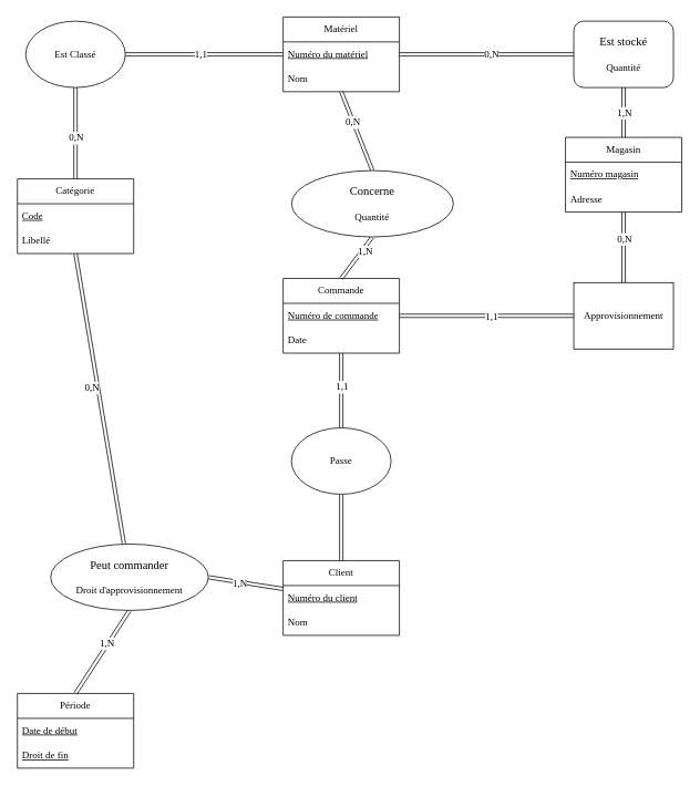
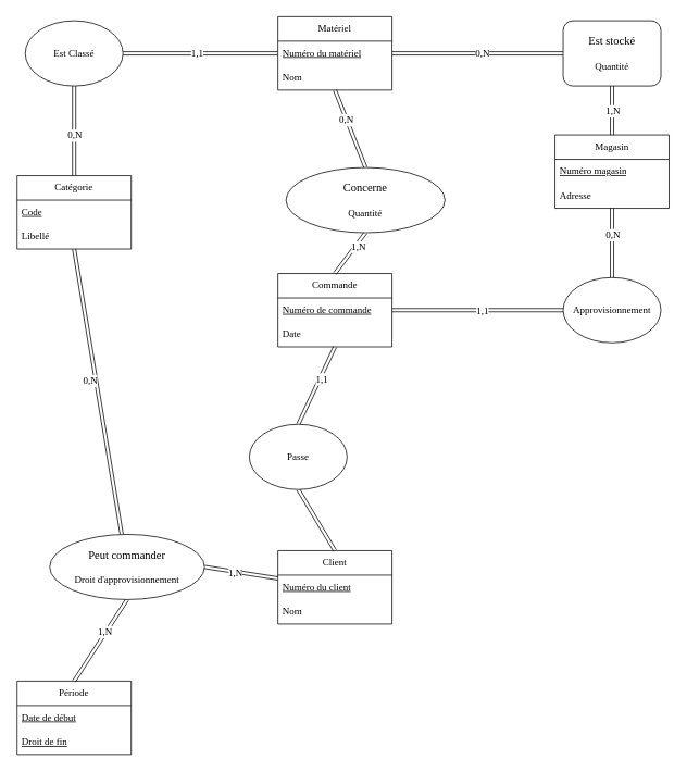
  <mxCell id="0" />
  <mxCell id="1" parent="0" />
  <mxCell id="2" style="edgeStyle=none;shape=link;html=1;exitX=0.5;exitY=1;exitDx=0;exitDy=0;entryX=0.5;entryY=0;entryDx=0;entryDy=0;fontSize=12;fontFamily=FiraCode Nerd Font Propo;" parent="1" source="4" target="42" edge="1"><mxGeometry relative="1" as="geometry" /></mxCell>
  <mxCell id="3" value="1,1" style="edgeLabel;html=1;align=center;verticalAlign=middle;resizable=0;points=[];fontSize=12;fontFamily=FiraCode Nerd Font Propo;" parent="2" vertex="1" connectable="0"><mxGeometry x="-0.252" y="-3" relative="1" as="geometry"><mxPoint x="3" y="6" as="offset" /></mxGeometry></mxCell>
  <mxCell id="4" value="Commande" style="swimlane;fontStyle=0;childLayout=stackLayout;horizontal=1;startSize=30;horizontalStack=0;resizeParent=1;resizeParentMax=0;resizeLast=0;collapsible=1;marginBottom=0;whiteSpace=wrap;html=1;fontFamily=FiraCode Nerd Font Propo;" parent="1" vertex="1"><mxGeometry x="340" y="335" width="140" height="90" as="geometry" /></mxCell>
  <mxCell id="5" value="&lt;u&gt;Numéro de commande&lt;/u&gt;" style="text;strokeColor=none;fillColor=none;align=left;verticalAlign=middle;spacingLeft=4;spacingRight=4;overflow=hidden;points=[[0,0.5],[1,0.5]];portConstraint=eastwest;rotatable=0;whiteSpace=wrap;html=1;fontFamily=FiraCode Nerd Font Propo;" parent="4" vertex="1"><mxGeometry y="30" width="140" height="30" as="geometry" /></mxCell>
  <mxCell id="6" value="Date" style="text;strokeColor=none;fillColor=none;align=left;verticalAlign=middle;spacingLeft=4;spacingRight=4;overflow=hidden;points=[[0,0.5],[1,0.5]];portConstraint=eastwest;rotatable=0;whiteSpace=wrap;html=1;fontFamily=FiraCode Nerd Font Propo;" parent="4" vertex="1"><mxGeometry y="60" width="140" height="30" as="geometry" /></mxCell>
  <mxCell id="7" value="Client" style="swimlane;fontStyle=0;childLayout=stackLayout;horizontal=1;startSize=30;horizontalStack=0;resizeParent=1;resizeParentMax=0;resizeLast=0;collapsible=1;marginBottom=0;whiteSpace=wrap;html=1;fontFamily=FiraCode Nerd Font Propo;" parent="1" vertex="1"><mxGeometry x="340" y="675" width="140" height="90" as="geometry" /></mxCell>
  <mxCell id="8" value="&lt;u&gt;Numéro du client&lt;/u&gt;" style="text;strokeColor=none;fillColor=none;align=left;verticalAlign=middle;spacingLeft=4;spacingRight=4;overflow=hidden;points=[[0,0.5],[1,0.5]];portConstraint=eastwest;rotatable=0;whiteSpace=wrap;html=1;fontFamily=FiraCode Nerd Font Propo;" parent="7" vertex="1"><mxGeometry y="30" width="140" height="30" as="geometry" /></mxCell>
  <mxCell id="9" value="Nom" style="text;strokeColor=none;fillColor=none;align=left;verticalAlign=middle;spacingLeft=4;spacingRight=4;overflow=hidden;points=[[0,0.5],[1,0.5]];portConstraint=eastwest;rotatable=0;whiteSpace=wrap;html=1;fontFamily=FiraCode Nerd Font Propo;" parent="7" vertex="1"><mxGeometry y="60" width="140" height="30" as="geometry" /></mxCell>
  <mxCell id="10" value="Période" style="swimlane;fontStyle=0;childLayout=stackLayout;horizontal=1;startSize=30;horizontalStack=0;resizeParent=1;resizeParentMax=0;resizeLast=0;collapsible=1;marginBottom=0;whiteSpace=wrap;html=1;fontFamily=FiraCode Nerd Font Propo;" parent="1" vertex="1"><mxGeometry x="20" y="835" width="140" height="90" as="geometry" /></mxCell>
  <mxCell id="11" value="&lt;u&gt;Date de début&lt;/u&gt;" style="text;strokeColor=none;fillColor=none;align=left;verticalAlign=middle;spacingLeft=4;spacingRight=4;overflow=hidden;points=[[0,0.5],[1,0.5]];portConstraint=eastwest;rotatable=0;whiteSpace=wrap;html=1;fontFamily=FiraCode Nerd Font Propo;" parent="10" vertex="1"><mxGeometry y="30" width="140" height="30" as="geometry" /></mxCell>
  <mxCell id="12" value="&lt;u&gt;Droit de fin&lt;/u&gt;" style="text;strokeColor=none;fillColor=none;align=left;verticalAlign=middle;spacingLeft=4;spacingRight=4;overflow=hidden;points=[[0,0.5],[1,0.5]];portConstraint=eastwest;rotatable=0;whiteSpace=wrap;html=1;fontFamily=FiraCode Nerd Font Propo;" parent="10" vertex="1"><mxGeometry y="60" width="140" height="30" as="geometry" /></mxCell>
  <mxCell id="13" style="edgeStyle=none;shape=link;html=1;exitX=0.5;exitY=1;exitDx=0;exitDy=0;fontSize=12;fontFamily=FiraCode Nerd Font Propo;" parent="1" source="15" target="50" edge="1"><mxGeometry relative="1" as="geometry" /></mxCell>
  <mxCell id="14" value="0,N" style="edgeLabel;html=1;align=center;verticalAlign=middle;resizable=0;points=[];fontSize=12;fontFamily=FiraCode Nerd Font Propo;" parent="13" vertex="1" connectable="0"><mxGeometry x="-0.324" y="-1" relative="1" as="geometry"><mxPoint x="1" y="43" as="offset" /></mxGeometry></mxCell>
  <mxCell id="15" value="Catégorie" style="swimlane;fontStyle=0;childLayout=stackLayout;horizontal=1;startSize=30;horizontalStack=0;resizeParent=1;resizeParentMax=0;resizeLast=0;collapsible=1;marginBottom=0;whiteSpace=wrap;html=1;fontFamily=FiraCode Nerd Font Propo;" parent="1" vertex="1"><mxGeometry x="20" y="215" width="140" height="90" as="geometry" /></mxCell>
  <mxCell id="16" value="&lt;u&gt;Code&lt;/u&gt;" style="text;strokeColor=none;fillColor=none;align=left;verticalAlign=middle;spacingLeft=4;spacingRight=4;overflow=hidden;points=[[0,0.5],[1,0.5]];portConstraint=eastwest;rotatable=0;whiteSpace=wrap;html=1;fontFamily=FiraCode Nerd Font Propo;" parent="15" vertex="1"><mxGeometry y="30" width="140" height="30" as="geometry" /></mxCell>
  <mxCell id="17" value="Libellé" style="text;strokeColor=none;fillColor=none;align=left;verticalAlign=middle;spacingLeft=4;spacingRight=4;overflow=hidden;points=[[0,0.5],[1,0.5]];portConstraint=eastwest;rotatable=0;whiteSpace=wrap;html=1;fontFamily=FiraCode Nerd Font Propo;" parent="15" vertex="1"><mxGeometry y="60" width="140" height="30" as="geometry" /></mxCell>
  <mxCell id="18" style="edgeStyle=none;shape=link;html=1;exitX=0.5;exitY=1;exitDx=0;exitDy=0;entryX=0.5;entryY=0;entryDx=0;entryDy=0;fontSize=12;fontFamily=FiraCode Nerd Font Propo;" parent="1" source="20" target="40" edge="1"><mxGeometry relative="1" as="geometry" /></mxCell>
  <mxCell id="19" value="0,N" style="edgeLabel;html=1;align=center;verticalAlign=middle;resizable=0;points=[];fontSize=12;fontFamily=FiraCode Nerd Font Propo;" parent="18" vertex="1" connectable="0"><mxGeometry x="-0.255" relative="1" as="geometry"><mxPoint as="offset" /></mxGeometry></mxCell>
  <mxCell id="20" value="Magasin" style="swimlane;fontStyle=0;childLayout=stackLayout;horizontal=1;startSize=30;horizontalStack=0;resizeParent=1;resizeParentMax=0;resizeLast=0;collapsible=1;marginBottom=0;whiteSpace=wrap;html=1;fontFamily=FiraCode Nerd Font Propo;" parent="1" vertex="1"><mxGeometry x="680" y="165" width="140" height="90" as="geometry" /></mxCell>
  <mxCell id="21" value="&lt;u&gt;Numéro magasin&lt;/u&gt;" style="text;strokeColor=none;fillColor=none;align=left;verticalAlign=middle;spacingLeft=4;spacingRight=4;overflow=hidden;points=[[0,0.5],[1,0.5]];portConstraint=eastwest;rotatable=0;whiteSpace=wrap;html=1;fontFamily=FiraCode Nerd Font Propo;" parent="20" vertex="1"><mxGeometry y="30" width="140" height="30" as="geometry" /></mxCell>
  <mxCell id="22" value="Adresse" style="text;strokeColor=none;fillColor=none;align=left;verticalAlign=middle;spacingLeft=4;spacingRight=4;overflow=hidden;points=[[0,0.5],[1,0.5]];portConstraint=eastwest;rotatable=0;whiteSpace=wrap;html=1;fontFamily=FiraCode Nerd Font Propo;" parent="20" vertex="1"><mxGeometry y="60" width="140" height="30" as="geometry" /></mxCell>
  <mxCell id="23" style="edgeStyle=none;html=1;exitX=0;exitY=0.5;exitDx=0;exitDy=0;entryX=1;entryY=0.5;entryDx=0;entryDy=0;fontSize=12;shape=link;fontFamily=FiraCode Nerd Font Propo;" parent="1" source="29" target="34" edge="1"><mxGeometry relative="1" as="geometry" /></mxCell>
  <mxCell id="24" value="1,1" style="edgeLabel;html=1;align=center;verticalAlign=middle;resizable=0;points=[];fontSize=12;fontFamily=FiraCode Nerd Font Propo;" parent="23" vertex="1" connectable="0"><mxGeometry x="0.126" y="-1" relative="1" as="geometry"><mxPoint x="7" y="1" as="offset" /></mxGeometry></mxCell>
  <mxCell id="25" style="edgeStyle=none;shape=link;html=1;exitX=1;exitY=0.5;exitDx=0;exitDy=0;entryX=0;entryY=0.5;entryDx=0;entryDy=0;fontSize=12;fontFamily=FiraCode Nerd Font Propo;" parent="1" source="29" target="37" edge="1"><mxGeometry relative="1" as="geometry" /></mxCell>
  <mxCell id="26" value="0,N" style="edgeLabel;html=1;align=center;verticalAlign=middle;resizable=0;points=[];fontSize=12;fontFamily=FiraCode Nerd Font Propo;" parent="25" vertex="1" connectable="0"><mxGeometry x="-0.152" y="2" relative="1" as="geometry"><mxPoint x="21" y="2" as="offset" /></mxGeometry></mxCell>
  <mxCell id="27" style="edgeStyle=none;shape=link;html=1;exitX=0.5;exitY=1;exitDx=0;exitDy=0;entryX=0.5;entryY=0;entryDx=0;entryDy=0;fontSize=12;fontFamily=FiraCode Nerd Font Propo;" parent="1" source="29" target="45" edge="1"><mxGeometry relative="1" as="geometry" /></mxCell>
  <mxCell id="28" value="0,N" style="edgeLabel;html=1;align=center;verticalAlign=middle;resizable=0;points=[];fontSize=12;fontFamily=FiraCode Nerd Font Propo;" parent="27" vertex="1" connectable="0"><mxGeometry x="-0.228" y="-1" relative="1" as="geometry"><mxPoint as="offset" /></mxGeometry></mxCell>
  <mxCell id="29" value="Matériel" style="swimlane;fontStyle=0;childLayout=stackLayout;horizontal=1;startSize=30;horizontalStack=0;resizeParent=1;resizeParentMax=0;resizeLast=0;collapsible=1;marginBottom=0;whiteSpace=wrap;html=1;fontFamily=FiraCode Nerd Font Propo;" parent="1" vertex="1"><mxGeometry x="340" y="20" width="140" height="90" as="geometry" /></mxCell>
  <mxCell id="30" value="&lt;u&gt;Numéro du matériel&lt;/u&gt;" style="text;strokeColor=none;fillColor=none;align=left;verticalAlign=middle;spacingLeft=4;spacingRight=4;overflow=hidden;points=[[0,0.5],[1,0.5]];portConstraint=eastwest;rotatable=0;whiteSpace=wrap;html=1;fontFamily=FiraCode Nerd Font Propo;" parent="29" vertex="1"><mxGeometry y="30" width="140" height="30" as="geometry" /></mxCell>
  <mxCell id="31" value="Nom" style="text;strokeColor=none;fillColor=none;align=left;verticalAlign=middle;spacingLeft=4;spacingRight=4;overflow=hidden;points=[[0,0.5],[1,0.5]];portConstraint=eastwest;rotatable=0;whiteSpace=wrap;html=1;fontFamily=FiraCode Nerd Font Propo;" parent="29" vertex="1"><mxGeometry y="60" width="140" height="30" as="geometry" /></mxCell>
  <mxCell id="32" style="edgeStyle=none;shape=link;html=1;exitX=0.5;exitY=1;exitDx=0;exitDy=0;entryX=0.5;entryY=0;entryDx=0;entryDy=0;fontSize=12;fontFamily=FiraCode Nerd Font Propo;" parent="1" source="34" target="15" edge="1"><mxGeometry relative="1" as="geometry" /></mxCell>
  <mxCell id="33" value="0,N" style="edgeLabel;html=1;align=center;verticalAlign=middle;resizable=0;points=[];fontSize=12;fontFamily=FiraCode Nerd Font Propo;" parent="32" vertex="1" connectable="0"><mxGeometry x="-0.315" y="3" relative="1" as="geometry"><mxPoint x="-3" y="22" as="offset" /></mxGeometry></mxCell>
  <mxCell id="34" value="Est Classé" style="ellipse;whiteSpace=wrap;html=1;fontFamily=FiraCode Nerd Font Propo;" parent="1" vertex="1"><mxGeometry x="30" y="25" width="120" height="80" as="geometry" /></mxCell>
  <mxCell id="35" style="edgeStyle=none;shape=link;html=1;exitX=0.5;exitY=1;exitDx=0;exitDy=0;entryX=0.5;entryY=0;entryDx=0;entryDy=0;fontSize=12;fontFamily=FiraCode Nerd Font Propo;" parent="1" source="37" target="20" edge="1"><mxGeometry relative="1" as="geometry" /></mxCell>
  <mxCell id="36" value="1,N" style="edgeLabel;html=1;align=center;verticalAlign=middle;resizable=0;points=[];fontSize=12;fontFamily=FiraCode Nerd Font Propo;" parent="35" vertex="1" connectable="0"><mxGeometry x="-0.411" y="-4" relative="1" as="geometry"><mxPoint x="4" y="12" as="offset" /></mxGeometry></mxCell>
  <mxCell id="37" value="&lt;font style=&quot;&quot;&gt;&lt;span style=&quot;font-size: 14px;&quot;&gt;Est stocké&lt;/span&gt;&lt;br&gt;&lt;br&gt;&lt;font style=&quot;font-size: 12px;&quot;&gt;Quantité&lt;/font&gt;&lt;br&gt;&lt;/font&gt;" style="whiteSpace=wrap;html=1;fontFamily=FiraCode Nerd Font Propo;rounded=1;" parent="1" vertex="1"><mxGeometry x="690" y="25" width="120" height="80" as="geometry" /></mxCell>
  <mxCell id="38" style="edgeStyle=none;shape=link;html=1;exitX=0;exitY=0.5;exitDx=0;exitDy=0;fontSize=12;fontFamily=FiraCode Nerd Font Propo;" parent="1" source="40" target="4" edge="1"><mxGeometry relative="1" as="geometry" /></mxCell>
  <mxCell id="39" value="1,1" style="edgeLabel;html=1;align=center;verticalAlign=middle;resizable=0;points=[];fontSize=12;fontFamily=FiraCode Nerd Font Propo;" parent="38" vertex="1" connectable="0"><mxGeometry x="0.171" relative="1" as="geometry"><mxPoint x="23" as="offset" /></mxGeometry></mxCell>
- <mxCell id="40" value="Approvisionnement" style="whiteSpace=wrap;html=1;fontFamily=FiraCode Nerd Font Propo;rounded=0;" parent="1" vertex="1"><mxGeometry x="690" y="340" width="120" height="80" as="geometry" /></mxCell>
+ <mxCell id="40" value="Approvisionnement" style="ellipse;whiteSpace=wrap;html=1;fontFamily=FiraCode Nerd Font Propo;" parent="1" vertex="1"><mxGeometry x="690" y="340" width="120" height="80" as="geometry" /></mxCell>
  <mxCell id="41" style="edgeStyle=none;shape=link;html=1;exitX=0.5;exitY=1;exitDx=0;exitDy=0;entryX=0.5;entryY=0;entryDx=0;entryDy=0;fontSize=12;fontFamily=FiraCode Nerd Font Propo;" parent="1" source="42" target="7" edge="1"><mxGeometry relative="1" as="geometry" /></mxCell>
- <mxCell id="42" value="Passe" style="ellipse;whiteSpace=wrap;html=1;fontFamily=FiraCode Nerd Font Propo;" parent="1" vertex="1"><mxGeometry x="350" y="515" width="120" height="80" as="geometry" /></mxCell>
+ <mxCell id="42" value="Passe" style="ellipse;whiteSpace=wrap;html=1;fontFamily=FiraCode Nerd Font Propo;" parent="1" vertex="1"><mxGeometry x="305" y="520" width="120" height="80" as="geometry" /></mxCell>
  <mxCell id="43" style="edgeStyle=none;shape=link;html=1;exitX=0.5;exitY=1;exitDx=0;exitDy=0;entryX=0.5;entryY=0;entryDx=0;entryDy=0;fontSize=12;fontFamily=FiraCode Nerd Font Propo;" parent="1" source="45" target="4" edge="1"><mxGeometry relative="1" as="geometry" /></mxCell>
  <mxCell id="44" value="1,N" style="edgeLabel;html=1;align=center;verticalAlign=middle;resizable=0;points=[];fontSize=12;fontFamily=FiraCode Nerd Font Propo;" parent="43" vertex="1" connectable="0"><mxGeometry x="-0.453" y="-4" relative="1" as="geometry"><mxPoint x="4" y="6" as="offset" /></mxGeometry></mxCell>
  <mxCell id="45" value="&lt;font style=&quot;&quot;&gt;&lt;span style=&quot;font-size: 14px;&quot;&gt;Concerne&lt;/span&gt;&lt;br&gt;&lt;br&gt;&lt;font style=&quot;font-size: 12px;&quot;&gt;Quantité&lt;/font&gt;&lt;br&gt;&lt;/font&gt;" style="ellipse;whiteSpace=wrap;html=1;fontFamily=FiraCode Nerd Font Propo;" parent="1" vertex="1"><mxGeometry x="350" y="205" width="195" height="80" as="geometry" /></mxCell>
  <mxCell id="46" style="edgeStyle=none;shape=link;html=1;exitX=1;exitY=0.5;exitDx=0;exitDy=0;fontSize=12;fontFamily=FiraCode Nerd Font Propo;" parent="1" source="50" target="7" edge="1"><mxGeometry relative="1" as="geometry" /></mxCell>
  <mxCell id="47" value="1,N" style="edgeLabel;html=1;align=center;verticalAlign=middle;resizable=0;points=[];fontSize=12;fontFamily=FiraCode Nerd Font Propo;" parent="46" vertex="1" connectable="0"><mxGeometry x="-0.174" y="-2" relative="1" as="geometry"><mxPoint as="offset" /></mxGeometry></mxCell>
  <mxCell id="48" style="edgeStyle=none;shape=link;html=1;exitX=0.5;exitY=1;exitDx=0;exitDy=0;entryX=0.5;entryY=0;entryDx=0;entryDy=0;fontSize=12;fontFamily=FiraCode Nerd Font Propo;" parent="1" source="50" target="10" edge="1"><mxGeometry relative="1" as="geometry" /></mxCell>
  <mxCell id="49" value="1,N" style="edgeLabel;html=1;align=center;verticalAlign=middle;resizable=0;points=[];fontSize=12;fontFamily=FiraCode Nerd Font Propo;" parent="48" vertex="1" connectable="0"><mxGeometry x="-0.201" y="-2" relative="1" as="geometry"><mxPoint as="offset" /></mxGeometry></mxCell>
  <mxCell id="50" value="&lt;font style=&quot;&quot;&gt;&lt;span style=&quot;font-size: 14px;&quot;&gt;Peut commander&lt;/span&gt;&lt;br&gt;&lt;br&gt;&lt;font style=&quot;font-size: 12px;&quot;&gt;Droit d'approvisionnement&lt;/font&gt;&lt;br&gt;&lt;/font&gt;" style="ellipse;whiteSpace=wrap;html=1;fontFamily=FiraCode Nerd Font Propo;" parent="1" vertex="1"><mxGeometry x="60" y="655" width="190" height="80" as="geometry" /></mxCell>
